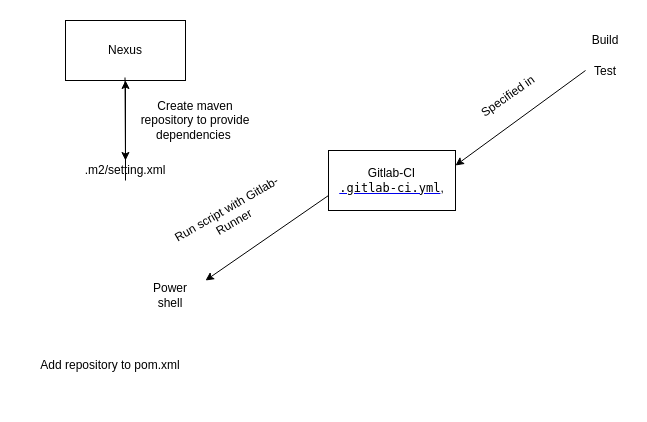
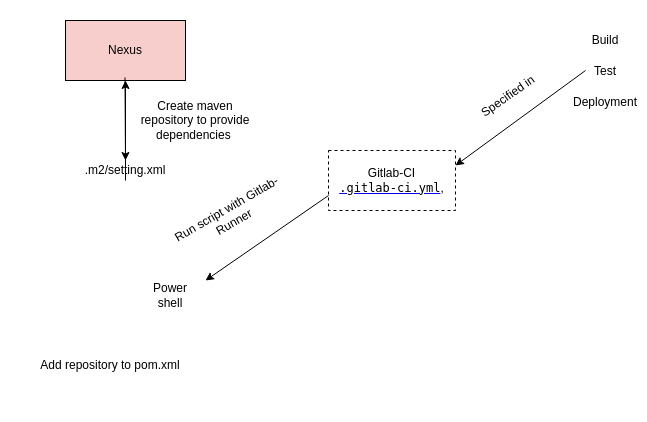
  <mxCell id="0" />
  <mxCell id="1" parent="0" />
- <mxCell id="2" value="Gitlab-CI&lt;br&gt;&lt;a href=&quot;https://docs.gitlab.com/ee/ci/yaml/README.html&quot;&gt;&lt;code&gt;&lt;font color=&quot;#000000&quot;&gt;.gitlab-ci.yml&lt;/font&gt;&lt;/code&gt;&lt;/a&gt;&lt;span&gt;,&lt;/span&gt;&lt;br&gt;" style="rounded=0;whiteSpace=wrap;html=1;" vertex="1" parent="1"><mxGeometry x="328" y="150" width="127" height="60" as="geometry" /></mxCell>
+ <mxCell id="2" value="Gitlab-CI&lt;br&gt;&lt;a href=&quot;https://docs.gitlab.com/ee/ci/yaml/README.html&quot;&gt;&lt;code&gt;&lt;font color=&quot;#000000&quot;&gt;.gitlab-ci.yml&lt;/font&gt;&lt;/code&gt;&lt;/a&gt;&lt;span&gt;,&lt;/span&gt;&lt;br&gt;" style="rounded=0;whiteSpace=wrap;html=1;dashed=1;" vertex="1" parent="1"><mxGeometry x="328" y="150" width="127" height="60" as="geometry" /></mxCell>
  <mxCell id="3" value="Build" style="text;html=1;strokeColor=none;fillColor=none;align=center;verticalAlign=middle;whiteSpace=wrap;rounded=0;" vertex="1" parent="1"><mxGeometry x="585" y="30" width="40" height="20" as="geometry" /></mxCell>
  <mxCell id="4" value="Test" style="text;html=1;strokeColor=none;fillColor=none;align=center;verticalAlign=middle;whiteSpace=wrap;rounded=0;" vertex="1" parent="1"><mxGeometry x="585" y="61" width="40" height="20" as="geometry" /></mxCell>
+ <mxCell id="5" value="Deployment" style="text;html=1;strokeColor=none;fillColor=none;align=center;verticalAlign=middle;whiteSpace=wrap;rounded=0;" vertex="1" parent="1"><mxGeometry x="585" y="92" width="40" height="20" as="geometry" /></mxCell>
  <mxCell id="6" value="" style="endArrow=classic;html=1;entryX=1;entryY=0.25;entryDx=0;entryDy=0;" edge="1" parent="1" target="2"><mxGeometry width="50" height="50" relative="1" as="geometry"><mxPoint x="585" y="70" as="sourcePoint" /><mxPoint x="375" y="230" as="targetPoint" /></mxGeometry></mxCell>
  <mxCell id="7" value="Specified in" style="text;html=1;strokeColor=none;fillColor=none;align=center;verticalAlign=middle;whiteSpace=wrap;rounded=0;rotation=-35;direction=north;" vertex="1" parent="1"><mxGeometry x="455" y="81" width="105" height="29" as="geometry" /></mxCell>
  <mxCell id="8" value="" style="endArrow=classic;html=1;exitX=0;exitY=0.75;exitDx=0;exitDy=0;" edge="1" parent="1" source="2"><mxGeometry width="50" height="50" relative="1" as="geometry"><mxPoint x="325" y="280" as="sourcePoint" /><mxPoint x="205" y="280" as="targetPoint" /></mxGeometry></mxCell>
  <mxCell id="9" value="Run script with Gitlab-Runner" style="text;html=1;strokeColor=none;fillColor=none;align=center;verticalAlign=middle;whiteSpace=wrap;rounded=0;rotation=-30;" vertex="1" parent="1"><mxGeometry x="165" y="190" width="130" height="50" as="geometry" /></mxCell>
  <mxCell id="10" value="Power shell" style="text;html=1;strokeColor=none;fillColor=none;align=center;verticalAlign=middle;whiteSpace=wrap;rounded=0;" vertex="1" parent="1"><mxGeometry x="145" y="280" width="50" height="30" as="geometry" /></mxCell>
- <mxCell id="11" value="Nexus" style="rounded=0;whiteSpace=wrap;html=1;" vertex="1" parent="1"><mxGeometry x="65" y="20" width="120" height="60" as="geometry" /></mxCell>
+ <mxCell id="11" value="Nexus" style="rounded=0;whiteSpace=wrap;html=1;fillColor=#f8cecc;" vertex="1" parent="1"><mxGeometry x="65" y="20" width="120" height="60" as="geometry" /></mxCell>
  <mxCell id="12" value="" style="endArrow=classic;html=1;" edge="1" parent="1"><mxGeometry width="50" height="50" relative="1" as="geometry"><mxPoint x="124.5" y="77" as="sourcePoint" /><mxPoint x="125" y="160" as="targetPoint" /></mxGeometry></mxCell>
  <mxCell id="13" value="Create maven repository to provide dependencies&amp;nbsp;" style="text;html=1;strokeColor=none;fillColor=none;align=center;verticalAlign=middle;whiteSpace=wrap;rounded=0;" vertex="1" parent="1"><mxGeometry x="130" y="90" width="130" height="60" as="geometry" /></mxCell>
  <mxCell id="14" value=".m2/setting.xml" style="text;html=1;strokeColor=none;fillColor=none;align=center;verticalAlign=middle;whiteSpace=wrap;rounded=0;" vertex="1" parent="1"><mxGeometry x="90" y="160" width="70" height="20" as="geometry" /></mxCell>
  <mxCell id="15" value="" style="endArrow=classic;html=1;exitX=0.5;exitY=1;exitDx=0;exitDy=0;" edge="1" parent="1" source="14" target="11"><mxGeometry width="50" height="50" relative="1" as="geometry"><mxPoint x="65" y="380" as="sourcePoint" /><mxPoint x="65" y="430" as="targetPoint" /></mxGeometry></mxCell>
  <mxCell id="16" value="Add repository to pom.xml" style="text;html=1;strokeColor=none;fillColor=none;align=center;verticalAlign=middle;whiteSpace=wrap;rounded=0;" vertex="1" parent="1"><mxGeometry x="20" y="330" width="180" height="70" as="geometry" /></mxCell>
